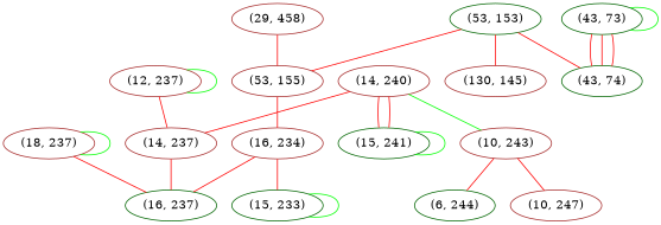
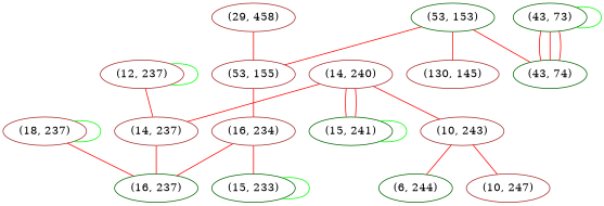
  graph {
    fontname="DejaVu Serif"
    node [color=brown fontname="DejaVu Serif"]
    edge [color=red fontname="DejaVu Serif" weight=1]
    n1 [label="(29, 458)"]
    "(53, 155)"
    "(16, 234)"
    "(53, 153)" [color=darkgreen]
    "(43, 74)" [color=darkgreen]
    "(130, 145)"
    "(18, 237)"
    "(16, 237)" [color=darkgreen]
    "(43, 73)" [color=darkgreen]
    "(14, 240)"
    "(10, 243)"
    "(14, 237)"
    "(15, 241)" [color=darkgreen]
    "(6, 244)" [color=darkgreen]
    "(10, 247)"
    "(15, 233)" [color=darkgreen]
    "(12, 237)"
    n1 -- "(53, 155)"
    "(53, 155)" -- "(16, 234)"
    "(16, 234)" -- "(16, 237)"
    "(16, 234)" -- "(15, 233)"
    "(53, 153)" -- "(53, 155)"
    "(53, 153)" -- "(43, 74)"
    "(53, 153)" -- "(130, 145)"
    "(18, 237)" -- "(18, 237)" [color=green weight=2]
    "(18, 237)" -- "(16, 237)"
    "(43, 73)" -- "(43, 74)"
    "(43, 73)" -- "(43, 74)"
    "(43, 73)" -- "(43, 74)"
    "(43, 73)" -- "(43, 73)" [color=green weight=2]
-   "(14, 240)" -- "(10, 243)" [color=green]
+   "(14, 240)" -- "(10, 243)"
    "(14, 240)" -- "(14, 237)"
    "(14, 240)" -- "(15, 241)"
    "(14, 240)" -- "(15, 241)"
    "(10, 243)" -- "(6, 244)"
    "(10, 243)" -- "(10, 247)"
    "(14, 237)" -- "(16, 237)"
    "(15, 241)" -- "(15, 241)" [color=green weight=2]
    "(15, 233)" -- "(15, 233)" [color=green weight=2]
    "(12, 237)" -- "(14, 237)"
    "(12, 237)" -- "(12, 237)" [color=green weight=2]
  }
